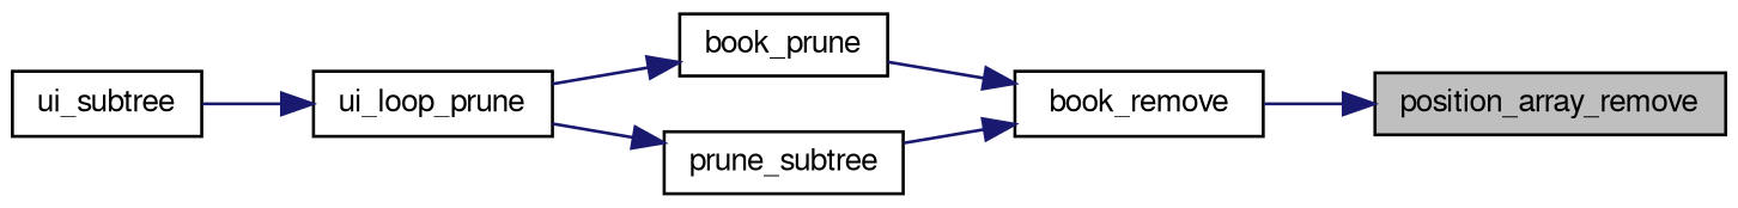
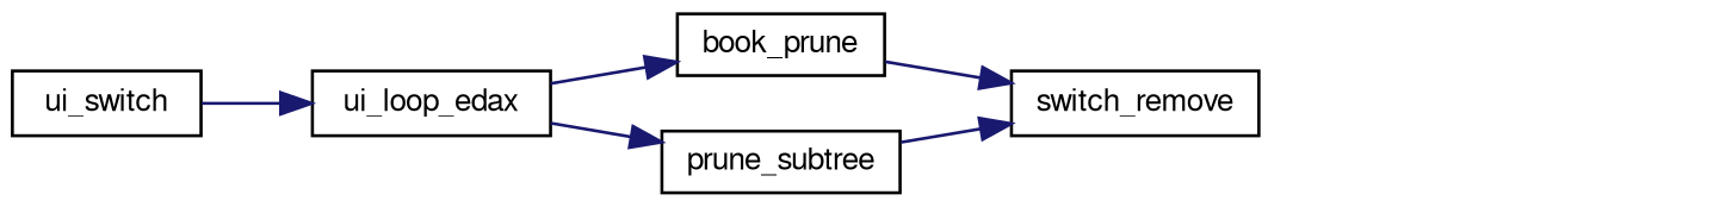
  digraph {
    rankdir=RL
    node [color=black fontname=FreeSans fontsize=10 shape=record]
    edge [color=midnightblue dir=back fontname=FreeSans fontsize=10 labelfontname=FreeSans labelfontsize=10 style=solid]
-   n1 [fillcolor=grey75 fontcolor=black height=0.2 label=position_array_remove style=filled width=0.4]
-   n2 [height=0.2 label=book_remove width=0.4]
+   n2 [height=0.2 label=switch_remove width=0.4]
    n3 [height=0.2 label=book_prune width=0.4]
    n4 [height=0.2 label=prune_subtree width=0.4]
-   n5 [height=0.2 label=ui_loop_prune width=0.4]
-   n6 [height=0.2 label=ui_subtree width=0.4]
-   n1 -> n2
+   n5 [height=0.2 label=ui_loop_edax width=0.4]
+   n6 [height=0.2 label=ui_switch width=0.4]
    n2 -> n3
    n2 -> n4
    n3 -> n5
    n4 -> n5
    n5 -> n6
  }
